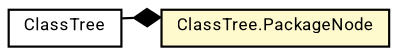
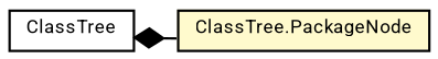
  digraph {
    nodesep=0.15
    rankdir=LR
    ranksep=0.25
    node [fontcolor=black fontname=Roboto fontsize=8 margin=0 shape=plaintext]
    n1 [height=0 label=<<table title="de.lmu.ifi.dbs.elki.gui.util.ClassTree" border="0" cellborder="1" cellspacing="0" cellpadding="2" href="ClassTree.html" target="_parent"> 		<tr><td><table border="0" cellspacing="0" cellpadding="1"> 		<tr><td align="center" balign="center"> <font face="Roboto">ClassTree</font> </td></tr> 		</table></td></tr> 		</table>> width=0]
    n2 [height=0 label=<<table title="de.lmu.ifi.dbs.elki.gui.util.ClassTree.PackageNode" border="0" cellborder="1" cellspacing="0" cellpadding="2" bgcolor="lemonChiffon" href="ClassTree.PackageNode.html" target="_parent"> 		<tr><td><table border="0" cellspacing="0" cellpadding="1"> 		<tr><td align="center" balign="center"> <font face="Roboto">ClassTree.PackageNode</font> </td></tr> 		</table></td></tr> 		</table>> width=0]
-   n2 -> n1 [arrowhead=none arrowtail=diamond color=black dir=back fontname=Roboto fontsize=7 labelfontname=Roboto labelfontsize=7 weight=6]
+   n1 -> n2 [arrowhead=none arrowtail=diamond color=black dir=back fontname=Roboto fontsize=7 labelfontname=Roboto labelfontsize=7 weight=6]
  }
